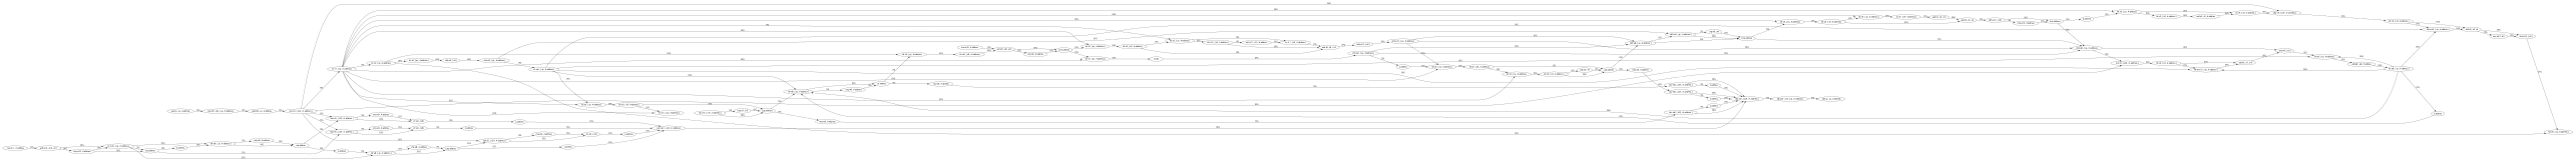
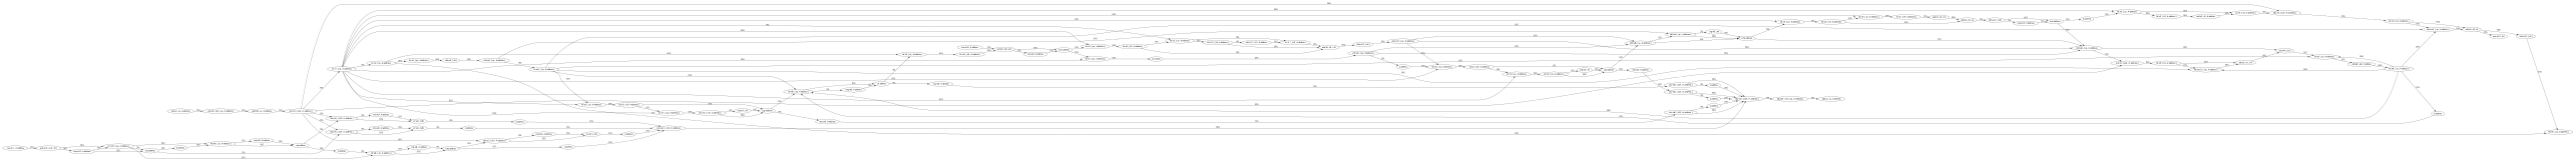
  digraph {
    fontname="Open Sans"
    rankdir=LR
    node [fontname="Open Sans"]
    edge [fontname="Open Sans"]
    n1 [label="sub sp , sp , # address"]
    n2 [label="stp x29 , x30 , [ sp , # address ]"]
    n3 [label="add x29 , sp , # address"]
    n4 [label="stur x0 , [ x29 , #- address ]"]
    n5 [label="str x1 , [ sp , # address ]"]
    n6 [label="ldur x9 , [ x29 , #- address ]"]
    n7 [label="ldur x8 , [ x29 , #- address ]"]
    n8 [label="ldur x8 , [ x29 , #- address ]"]
    n9 [label="ldur x8 , [ x29 , #- address ]"]
    n10 [label="ldur x8 , [ x29 , #- address ]"]
    n11 [label="str x2 , [ sp , # address ]"]
    n12 [label="ldr x8 , [ sp , # address ]"]
    n13 [label="ldr x10 , [ sp , # address ]"]
    n14 [label="ldr x8 , [ sp , # address ]"]
    n15 [label="ldr x0 , [ sp , # address ]"]
    n16 [label="ldr x9 , [ sp , # address ]"]
    n17 [label="ldr x8 , [ sp , # address ]"]
    n18 [label="ldr x8 , [ sp , # address ]"]
    n19 [label="ldr x9 , [ sp , # address ]"]
    n20 [label="ldr x9 , [ sp , # address ]"]
    n21 [label="ldr x8 , [ sp , # address ]"]
    n22 [label="ldr x9 , [ x9 , # address ]"]
    n23 [label="ldr x8 , [ x8 , # address ]"]
    n24 [label="mov w9 , # address"]
    n25 [label="str w9 , [ x8 ]"]
    n26 [label="mov w9 , # address"]
    n27 [label="str w9 , [ x8 ]"]
    n28 [label="mov w9 , # address"]
    n29 [label="str w9 , [ x8 ]"]
    n30 [label="ldr x8 , [ sp , # address ]"]
    n31 [label="ldr x8 , [ sp , # address ]"]
    n32 [label="ldr x8 , [ sp , # address ]"]
    n33 [label="ldr x8 , [ x8 , # address ]"]
    n34 [label="ldr x10 , [ x10 , # address ]"]
    n35 [label="ldr x8 , [ x8 , # address ]"]
-   n36 [label="bl ldp"]
+   n36 [label="bl symbol"]
    n37 [label="ldr x10 , [ x9 , # address ]"]
    n38 [label="str x11 , [ x9 , # address ]"]
    n39 [label="ldr x8 , [ x8 , # address ]"]
    n40 [label="ldr x8 , [ x8 , # address ]"]
    n41 [label="ldr x9 , [ x9 , # address ]"]
    n42 [label="ldr x9 , [ x9 , # address ]"]
    n43 [label="ldr x9 , [ x8 , # address ]"]
    n44 [label="str x9 , [ x8 , # address ]"]
    n45 [label="ldrb w9 , [ x8 ]"]
    n46 [label="ldr w9 , [ x8 , # address ]"]
    n47 [label="strb w9 , [ sp , # address ]"]
    n48 [label="str wzr , [ sp , # address ]"]
    n49 [label="ldrb w9 , [ sp , # address ]"]
    n50 [label="ldr w8 , [ sp , # address ]"]
    n51 [label="ldrsw x10 , [ sp , # address ]"]
    n52 [label="ldr w8 , [ sp , # address ]"]
    n53 [label="ldrsw x9 , [ sp , # address ]"]
    n54 [label="b.ne address"]
    n55 [label="cmp w8 , w9"]
    n56 [label="cmp w8 , # address"]
    n57 [label="b.lt address"]
    n58 [label="add x9 , x9 , x10"]
    n59 [label="add w8 , w8 , # address"]
    n60 [label="add x8 , x8 , x9"]
    n61 [label="b.gt address"]
    n62 [label="mov w8 , # address"]
    n63 [label="cmp x8 , x10"]
    n64 [label="stur w8 , [ x29 , #- address ]"]
    n65 [label="mov w8 , # address"]
    n66 [label="b address"]
    n67 [label="ldur w0 , [ x29 , #- address ]"]
    n68 [label="stur w8 , [ x29 , #- address ]"]
    n69 [label="and w9 , w9 , w10"]
    n70 [label="b address"]
    n71 [label="ldp x29 , x30 , [ sp , # address ]"]
    n72 [label="add sp , sp , # address"]
    n73 [label="mov w10 , # address"]
    n74 [label="cmp w9 , # address"]
    n75 [label="b.ne address"]
    n76 [label="add x8 , x8 , x10"]
    n77 [label="strb w0 , [ sp , # address ]"]
    n78 [label="ldrb w12 , [ x8 ]"]
    n79 [label="add x11 , x10 , # address"]
    n80 [label="strb w12 , [ sp , # address ]"]
    n81 [label="ldrb w8 , [ sp , # address ]"]
    n82 [label="ldrb w8 , [ sp , # address ]"]
    n83 [label="strb w8 , [ x9 ]"]
    n84 [label="b.gt address"]
    n85 [label="b address"]
    n86 [label="add x8 , x8 , x9"]
    n87 [label="mov w8 , # address"]
    n88 [label="stur w8 , [ x29 , #- address ]"]
    n89 [label="b address"]
    n90 [label="cmp x8 , x9"]
    n91 [label="str w8 , [ sp , # address ]"]
    n92 [label="b address"]
    n93 [label="ldrb w10 , [ x8 ]"]
    n94 [label="add x9 , x9 , # 0"]
    n95 [label="cmp w10 , # address"]
    n96 [label="b.ne address"]
    n97 [label="b address"]
    n98 [label="add x9 , x9 , # address"]
    n99 [label="mov w10 , # 0"]
    n100 [label="strb w10 , [ x8 ]"]
    n101 [label="mov w11 , # address"]
    n102 [label="and w10 , w10 , w11"]
    n103 [label="cmp w10 , # address"]
    n104 [label="str w10 , [ sp , # address ]"]
    n105 [label="b.eq address"]
    n106 [label="ldr w8 , [ sp , # address ]"]
    n107 [label="ldr w8 , [ sp , # address ]"]
    n108 [label="b address"]
    n109 [label="cmp w8 , # address"]
    n110 [label="b.eq address"]
    n111 [label="cmp w8 , # address"]
    n112 [label="b.eq address"]
    n113 [label="b address"]
    n114 [label="stur wzr , [ x29 , #- address ]"]
    n115 [label="b address"]
    n116 [label="b address"]
    n117 [label="b address"]
    n118 [label="b address"]
    n1 -> n2 [label=CFG]
    n2 -> n3 [label=CFG]
    n3 -> n4 [label=CFG]
    n4 -> n5 [label=CFG]
    n4 -> n6 [label=DFG]
    n4 -> n7 [label=DFG]
    n4 -> n8 [label=DFG]
    n4 -> n9 [label=DFG]
    n4 -> n10 [label=DFG]
    n5 -> n11 [label=CFG]
    n5 -> n12 [label=DFG]
    n5 -> n13 [label=DFG]
    n5 -> n14 [label=DFG]
    n5 -> n15 [label=DFG]
    n5 -> n16 [label=DFG]
    n5 -> n17 [label=DFG]
    n5 -> n18 [label=DFG]
    n5 -> n19 [label=DFG]
    n5 -> n20 [label=DFG]
    n5 -> n21 [label=DFG]
    n6 -> n22 [label=DFG]
    n7 -> n23 [label=DFG]
    n8 -> n24 [label=CFG]
    n8 -> n25 [label=DFG]
    n9 -> n26 [label=CFG]
    n9 -> n27 [label=DFG]
    n10 -> n28 [label=CFG]
    n10 -> n29 [label=DFG]
    n11 -> n30 [label=DFG]
    n11 -> n31 [label=DFG]
    n11 -> n32 [label=DFG]
    n12 -> n33 [label=DFG]
+   n13 -> n34 [label=DFG]
    n14 -> n35 [label=DFG]
    n15 -> n36 [label=DFG]
    n16 -> n37 [label=DFG]
    n16 -> n38 [label=DFG]
    n17 -> n39 [label=DFG]
    n18 -> n40 [label=DFG]
    n19 -> n41 [label=DFG]
    n20 -> n42 [label=DFG]
    n21 -> n43 [label=DFG]
    n21 -> n44 [label=DFG]
    n22 -> n51 [label=CFG]
    n22 -> n58 [label=DFG]
    n23 -> n53 [label=CFG]
    n23 -> n60 [label=DFG]
    n24 -> n25 [label=CFG]
    n25 -> n113 [label=CFG]
    n26 -> n27 [label=CFG]
    n27 -> n116 [label=CFG]
    n28 -> n29 [label=CFG]
    n29 -> n118 [label=CFG]
    n30 -> n45 [label=DFG]
    n31 -> n46 [label=DFG]
    n33 -> n13 [label=CFG]
    n33 -> n61 [label=DFG]
    n34 -> n61 [label=DFG]
    n34 -> n63 [label=CFG]
    n35 -> n16 [label=CFG]
    n35 -> n76 [label=DFG]
    n36 -> n77 [label=DFG]
    n37 -> n76 [label=DFG]
    n37 -> n79 [label=DFG]
    n38 -> n76 [label=CFG]
    n39 -> n19 [label=CFG]
    n39 -> n84 [label=DFG]
    n40 -> n20 [label=CFG]
    n40 -> n86 [label=DFG]
    n41 -> n84 [label=DFG]
    n41 -> n90 [label=CFG]
    n42 -> n94 [label=DFG]
    n43 -> n98 [label=DFG]
    n44 -> n7 [label=CFG]
    n45 -> n47 [label=DFG]
    n46 -> n69 [label=DFG]
    n47 -> n48 [label=CFG]
    n47 -> n49 [label=DFG]
    n48 -> n12 [label=CFG]
    n48 -> n50 [label=DFG]
    n48 -> n51 [label=DFG]
    n48 -> n52 [label=DFG]
    n48 -> n53 [label=DFG]
    n49 -> n54 [label=DFG]
    n49 -> n55 [label=CFG]
    n50 -> n56 [label=CFG]
    n50 -> n57 [label=DFG]
    n51 -> n58 [label=DFG]
    n52 -> n59 [label=DFG]
    n53 -> n60 [label=DFG]
    n54 -> n18 [label=CFG]
    n54 -> n82 [label=CFG]
    n55 -> n54 [label=CFG]
    n56 -> n57 [label=CFG]
    n57 -> n31 [label=CFG]
    n57 -> n65 [label=CFG]
    n58 -> n83 [label=DFG]
    n59 -> n91 [label=DFG]
    n60 -> n99 [label=CFG]
    n60 -> n100 [label=DFG]
    n61 -> n50 [label=CFG]
    n61 -> n62 [label=CFG]
    n62 -> n64 [label=CFG]
    n63 -> n61 [label=CFG]
    n64 -> n66 [label=CFG]
    n64 -> n67 [label=DFG]
    n65 -> n68 [label=CFG]
    n66 -> n67 [label=CFG]
    n67 -> n71 [label=CFG]
    n68 -> n67 [label=DFG]
    n68 -> n70 [label=CFG]
    n69 -> n74 [label=CFG]
    n69 -> n75 [label=DFG]
    n70 -> n67 [label=CFG]
    n71 -> n72 [label=CFG]
    n73 -> n69 [label=CFG]
    n74 -> n75 [label=CFG]
    n75 -> n14 [label=CFG]
    n75 -> n15 [label=CFG]
    n76 -> n78 [label=DFG]
    n77 -> n81 [label=DFG]
    n77 -> n82 [label=DFG]
    n77 -> n85 [label=CFG]
    n78 -> n80 [label=DFG]
    n79 -> n38 [label=CFG]
    n80 -> n17 [label=CFG]
    n80 -> n81 [label=DFG]
    n80 -> n82 [label=DFG]
    n81 -> n49 [label=CFG]
    n81 -> n54 [label=DFG]
    n82 -> n6 [label=CFG]
    n82 -> n83 [label=DFG]
    n83 -> n52 [label=CFG]
    n84 -> n81 [label=CFG]
    n84 -> n87 [label=CFG]
    n85 -> n17 [label=CFG]
    n86 -> n93 [label=DFG]
    n87 -> n88 [label=CFG]
    n88 -> n67 [label=DFG]
    n88 -> n89 [label=CFG]
    n89 -> n67 [label=CFG]
    n90 -> n84 [label=CFG]
    n91 -> n50 [label=DFG]
    n91 -> n51 [label=DFG]
    n91 -> n52 [label=DFG]
    n91 -> n53 [label=DFG]
    n91 -> n92 [label=CFG]
    n92 -> n50 [label=CFG]
    n93 -> n95 [label=CFG]
    n93 -> n96 [label=DFG]
    n94 -> n86 [label=DFG]
    n95 -> n96 [label=CFG]
    n96 -> n82 [label=CFG]
    n96 -> n97 [label=CFG]
    n97 -> n21 [label=CFG]
    n98 -> n44 [label=DFG]
-   n99 -> n100 [label=CFG]
    n100 -> n32 [label=CFG]
    n101 -> n102 [label=CFG]
    n102 -> n103 [label=DFG]
    n102 -> n104 [label=DFG]
    n103 -> n104 [label=CFG]
    n103 -> n105 [label=DFG]
    n104 -> n105 [label=CFG]
    n104 -> n106 [label=DFG]
    n104 -> n107 [label=DFG]
    n105 -> n8 [label=CFG]
    n105 -> n108 [label=CFG]
    n106 -> n109 [label=CFG]
    n106 -> n110 [label=DFG]
    n107 -> n111 [label=CFG]
    n107 -> n112 [label=DFG]
    n108 -> n106 [label=CFG]
    n109 -> n110 [label=CFG]
    n110 -> n9 [label=CFG]
    n110 -> n115 [label=CFG]
    n111 -> n112 [label=CFG]
    n112 -> n10 [label=CFG]
    n112 -> n117 [label=CFG]
    n113 -> n114 [label=CFG]
    n114 -> n67 [label=DFG]
    n115 -> n107 [label=CFG]
    n116 -> n114 [label=CFG]
    n117 -> n114 [label=CFG]
    n118 -> n114 [label=CFG]
  }
